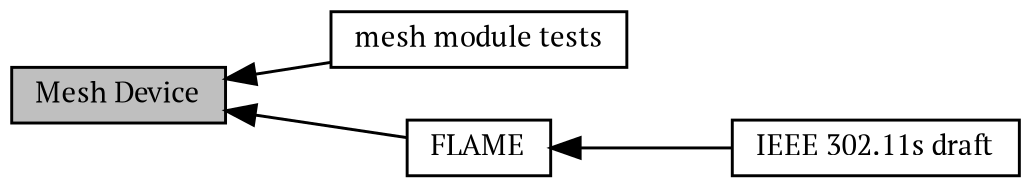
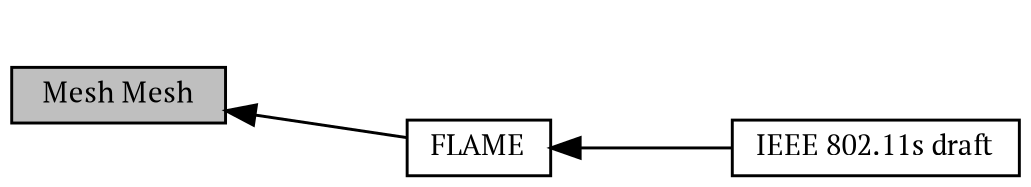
  digraph {
    fontname="PT Serif"
    rankdir=LR
    node [color=black fillcolor=white fontname="PT Serif" fontsize=10 shape=box style=filled]
    edge [dir=back fontname="PT Serif" fontsize=10 labelfontname=Helvetica labelfontsize=10 shape=plaintext style=solid]
-   n1 [fillcolor=grey75 fontcolor=black height=0.2 label="Mesh Device" width=0.4]
-   n2 [height=0.2 label="mesh module tests" width=0.4]
+   n1 [fillcolor=grey75 fontcolor=black height=0.2 label="Mesh Mesh" width=0.4]
    n3 [height=0.2 label=FLAME width=0.4]
-   n4 [height=0.2 label="IEEE 302.11s draft" width=0.4]
-   n1 -> n2
+   n4 [height=0.2 label="IEEE 802.11s draft" width=0.4]
    n1 -> n3
    n3 -> n4
  }
